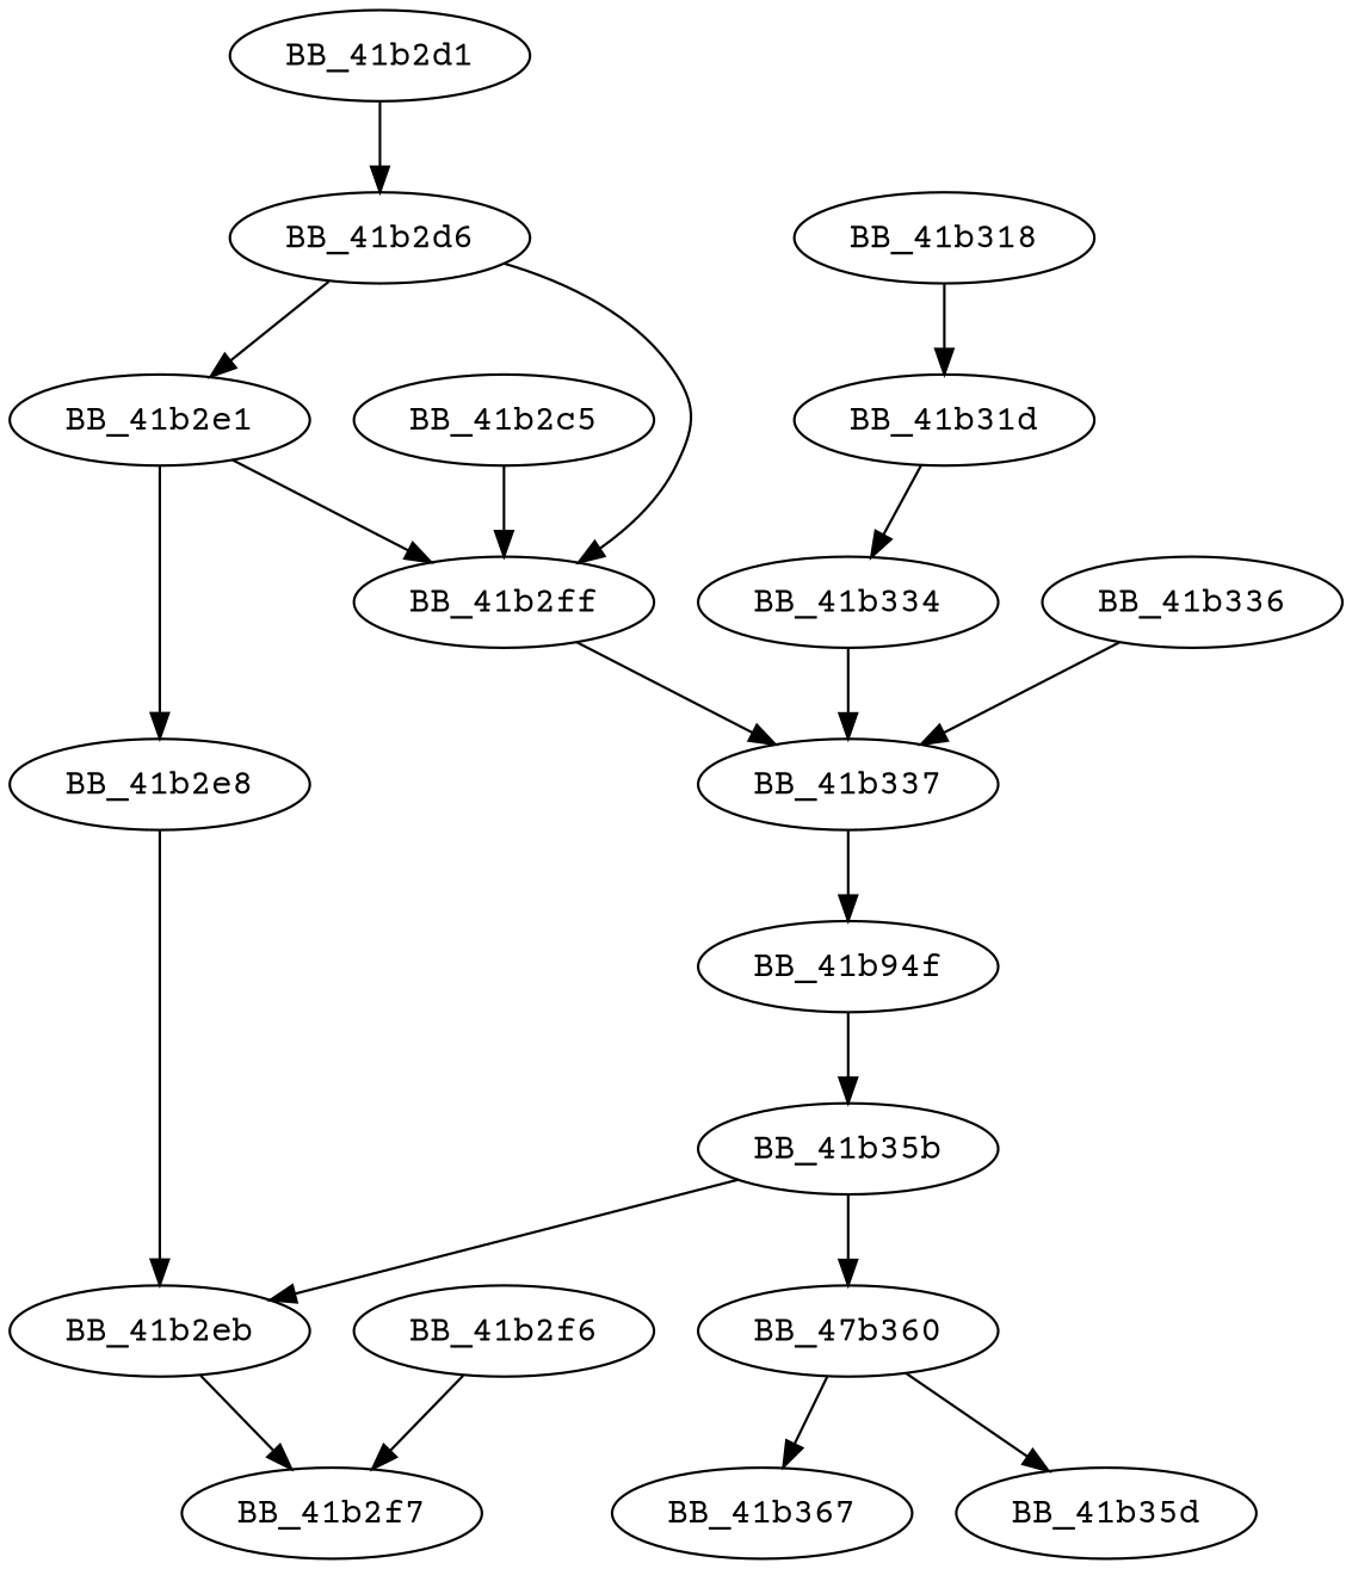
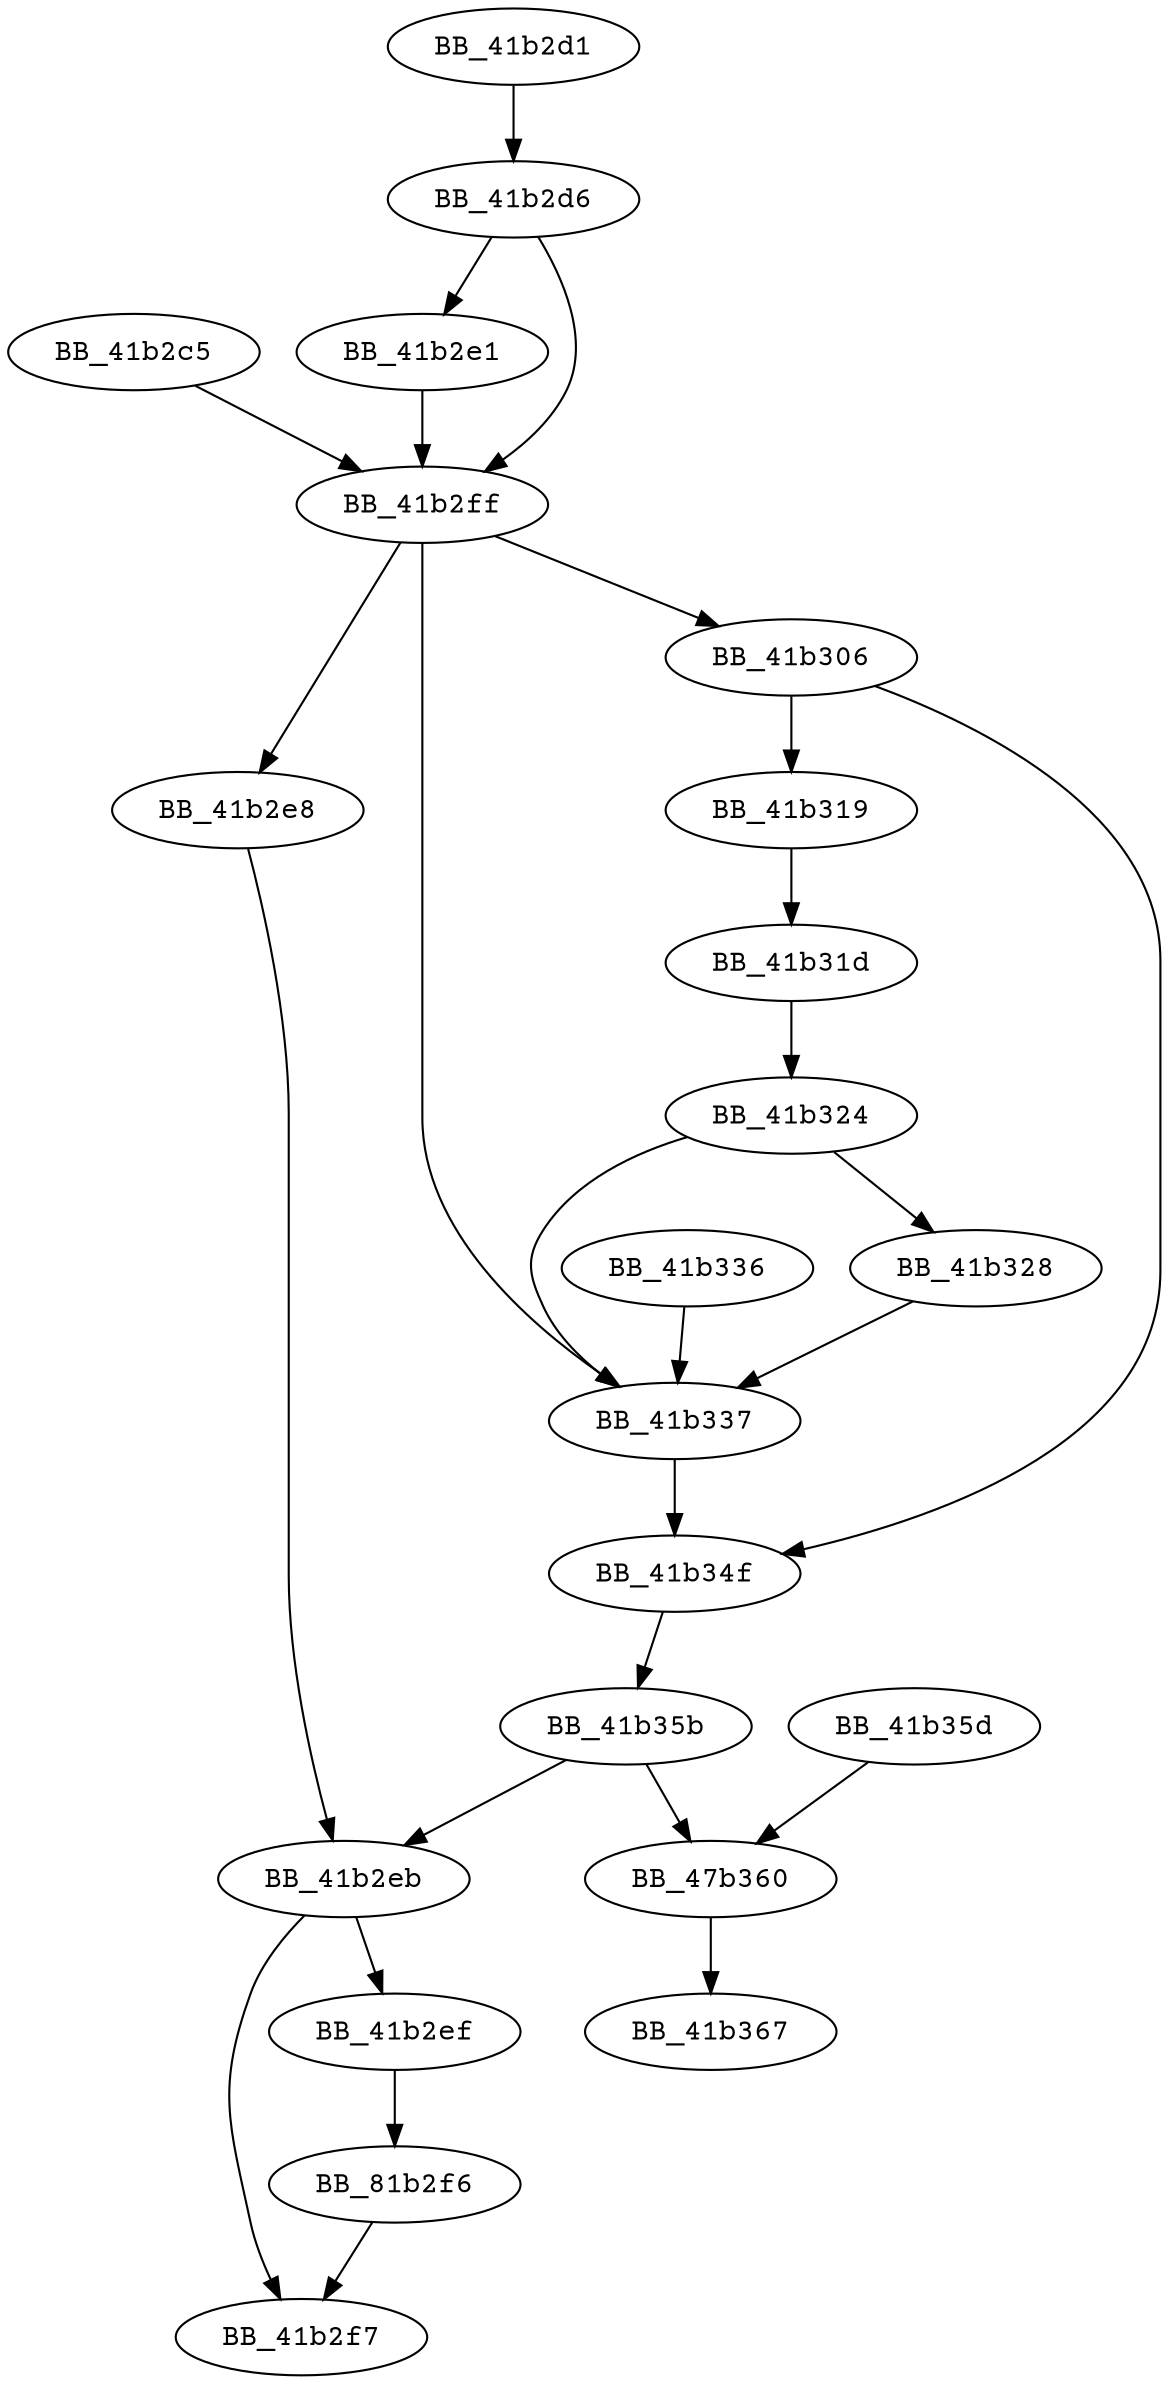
  digraph {
    fontname="Courier Prime"
    node [fontname="Courier Prime"]
    edge [fontname="Courier Prime"]
    BB_41b2c5
    BB_41b2ff
    BB_41b2d1
    BB_41b2d6
    n5 [label=BB_41b2e1]
    BB_41b2e8
+   BB_41b306
    BB_41b337
    BB_41b2eb
-   BB_41b319 [label=BB_41b318]
-   BB_41b34f [label=BB_41b94f]
+   BB_41b319
+   BB_41b34f
+   BB_41b2ef
    BB_41b2f7
-   BB_41b2f6
+   BB_41b2f6 [label=BB_81b2f6]
    BB_41b31d
    BB_41b35b
-   BB_41b324 [label=BB_41b334]
+   BB_41b324
    n18 [label=BB_47b360]
+   BB_41b328
    BB_41b336
    BB_41b367
    BB_41b35d
    BB_41b2c5 -> BB_41b2ff
+   BB_41b2ff -> BB_41b306
    BB_41b2ff -> BB_41b337
    BB_41b2d1 -> BB_41b2d6
    BB_41b2d6 -> BB_41b2ff
    BB_41b2d6 -> n5
    n5 -> BB_41b2ff
-   n5 -> BB_41b2e8
+   BB_41b2ff -> BB_41b2e8
    BB_41b2e8 -> BB_41b2eb
+   BB_41b306 -> BB_41b319
+   BB_41b306 -> BB_41b34f
    BB_41b337 -> BB_41b34f
+   BB_41b2eb -> BB_41b2ef
    BB_41b2eb -> BB_41b2f7
    BB_41b319 -> BB_41b31d
    BB_41b34f -> BB_41b35b
+   BB_41b2ef -> BB_41b2f6
    BB_41b2f6 -> BB_41b2f7
    BB_41b31d -> BB_41b324
    BB_41b35b -> BB_41b2eb
    BB_41b35b -> n18
    BB_41b324 -> BB_41b337
+   BB_41b324 -> BB_41b328
    n18 -> BB_41b367
+   BB_41b328 -> BB_41b337
    BB_41b336 -> BB_41b337
-   n18 -> BB_41b35d
+   BB_41b35d -> n18
  }
